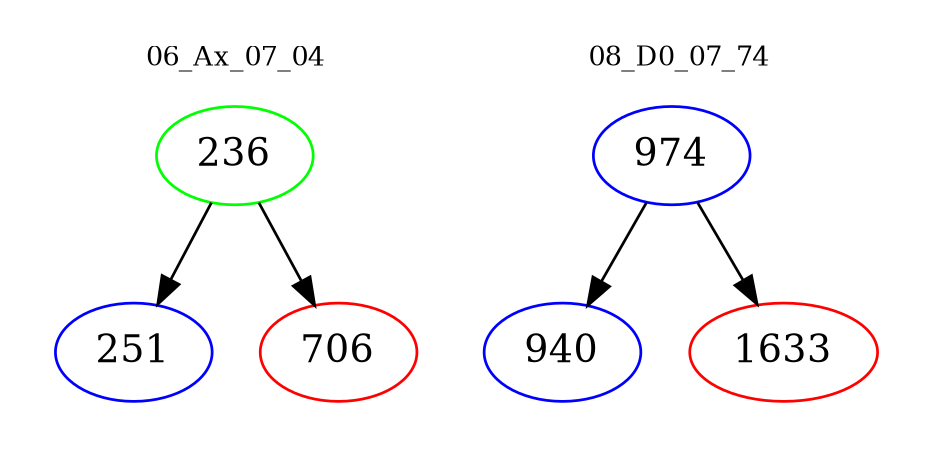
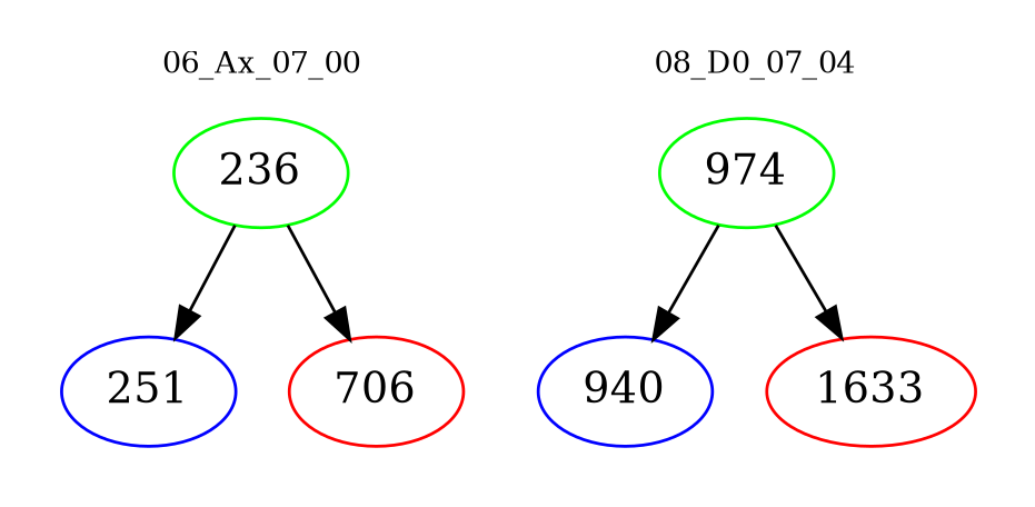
  digraph {
    node [color=green]
    edge [color=black]
    n1 [label=236]
    n2 [color=blue label=251]
    n3 [color=red label=706]
-   n4 [color=blue label=974]
+   n4 [label=974]
    n5 [color=blue label=940]
    n6 [color=red label=1633]
    subgraph cluster_1 {
      color=white
      fontsize=10
-     label="06_Ax_07_04"
+     label="06_Ax_07_00"
      n1
      n2
      n3
    }
    subgraph cluster_2 {
      color=white
      fontsize=10
-     label="08_D0_07_74"
+     label="08_D0_07_04"
      n4
      n5
      n6
    }
    n1 -> n2
    n1 -> n3
    n4 -> n5
    n4 -> n6
  }
